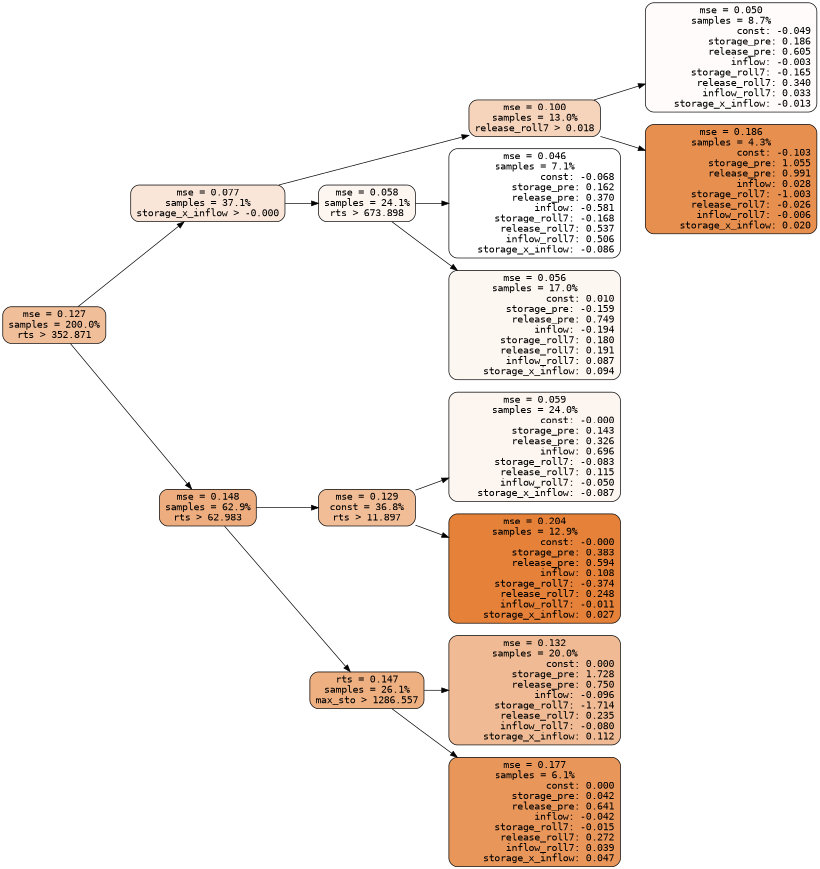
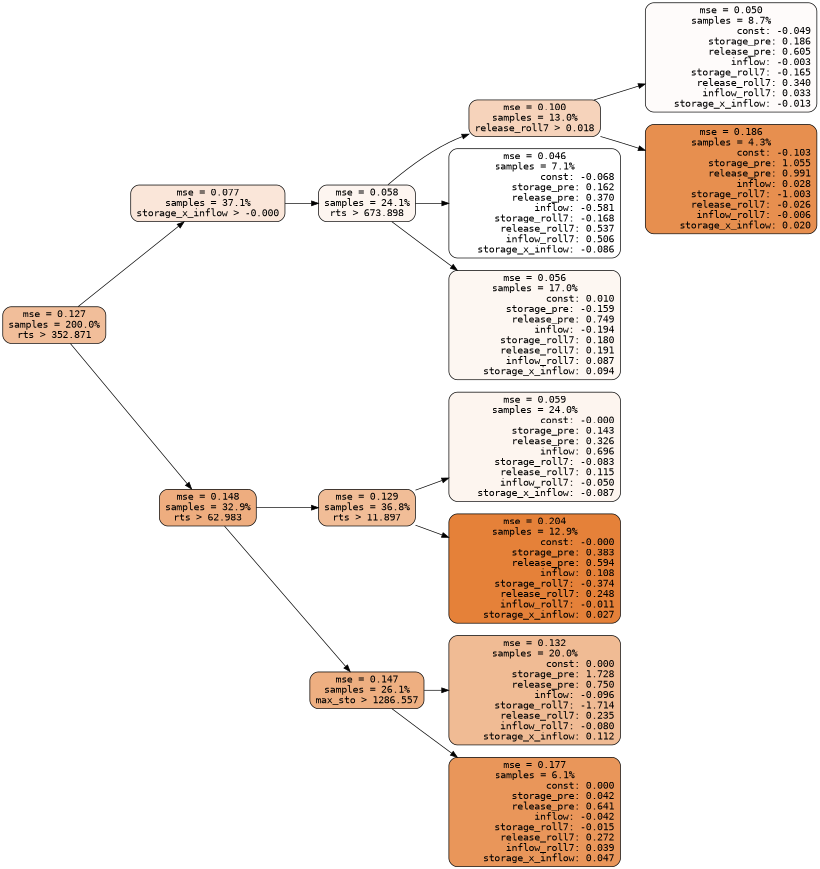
  digraph {
    fontname="DejaVu Sans Mono"
    rankdir=LR
    node [color=black fontname="DejaVu Sans Mono" shape=rectangle style="filled, rounded"]
    edge [fontname="DejaVu Sans Mono"]
    n1 [fillcolor="#f1be9a" label="mse = 0.127\nsamples = 200.0%\nrts > 352.871"]
    n2 [fillcolor="#fae6d9" label="mse = 0.077\nsamples = 37.1%\nstorage_x_inflow > -0.000"]
-   n3 [fillcolor="#eead7f" label="mse = 0.148\nsamples = 62.9%\nrts > 62.983"]
+   n3 [fillcolor="#eead7f" label="mse = 0.148\nsamples = 32.9%\nrts > 62.983"]
    n4 [fillcolor="#fdf5f0" label="mse = 0.058\nsamples = 24.1%\nrts > 673.898"]
    n5 [fillcolor="#f6d3bb" label="mse = 0.100\nsamples = 13.0%\nrelease_roll7 > 0.018"]
-   n6 [fillcolor="#f1bd97" label="mse = 0.129\nconst = 36.8%\nrts > 11.897"]
-   n7 [fillcolor="#eeaf81" label="rts = 0.147\nsamples = 26.1%\nmax_sto > 1286.557"]
+   n6 [fillcolor="#f1bd97" label="mse = 0.129\nsamples = 36.8%\nrts > 11.897"]
+   n7 [fillcolor="#eeaf81" label="mse = 0.147\nsamples = 26.1%\nmax_sto > 1286.557"]
    n8 [fillcolor="#ffffff" label="mse = 0.046\nsamples = 7.1%\n               const: -0.068\n          storage_pre: 0.162\n          release_pre: 0.370\n              inflow: -0.581\n       storage_roll7: -0.168\n        release_roll7: 0.537\n         inflow_roll7: 0.506\n    storage_x_inflow: -0.086"]
    n9 [fillcolor="#fdf7f2" label="mse = 0.056\nsamples = 17.0%\n                const: 0.010\n         storage_pre: -0.159\n          release_pre: 0.749\n              inflow: -0.194\n        storage_roll7: 0.180\n        release_roll7: 0.191\n         inflow_roll7: 0.087\n     storage_x_inflow: 0.094"]
    n10 [fillcolor="#fefbfa" label="mse = 0.050\nsamples = 8.7%\n               const: -0.049\n          storage_pre: 0.186\n          release_pre: 0.605\n              inflow: -0.003\n       storage_roll7: -0.165\n        release_roll7: 0.340\n         inflow_roll7: 0.033\n    storage_x_inflow: -0.013"]
    n11 [fillcolor="#e78f4f" label="mse = 0.186\nsamples = 4.3%\n               const: -0.103\n          storage_pre: 1.055\n          release_pre: 0.991\n               inflow: 0.028\n       storage_roll7: -1.003\n       release_roll7: -0.026\n        inflow_roll7: -0.006\n     storage_x_inflow: 0.020"]
    n12 [fillcolor="#fdf5ef" label="mse = 0.059\nsamples = 24.0%\n               const: -0.000\n          storage_pre: 0.143\n          release_pre: 0.326\n               inflow: 0.696\n       storage_roll7: -0.083\n        release_roll7: 0.115\n        inflow_roll7: -0.050\n    storage_x_inflow: -0.087"]
    n13 [fillcolor="#e58139" label="mse = 0.204\nsamples = 12.9%\n               const: -0.000\n          storage_pre: 0.383\n          release_pre: 0.594\n               inflow: 0.108\n       storage_roll7: -0.374\n        release_roll7: 0.248\n        inflow_roll7: -0.011\n     storage_x_inflow: 0.027"]
    n14 [fillcolor="#f0bb94" label="mse = 0.132\nsamples = 20.0%\n                const: 0.000\n          storage_pre: 1.728\n          release_pre: 0.750\n              inflow: -0.096\n       storage_roll7: -1.714\n        release_roll7: 0.235\n        inflow_roll7: -0.080\n     storage_x_inflow: 0.112"]
    n15 [fillcolor="#e9965a" label="mse = 0.177\nsamples = 6.1%\n                const: 0.000\n          storage_pre: 0.042\n          release_pre: 0.641\n              inflow: -0.042\n       storage_roll7: -0.015\n        release_roll7: 0.272\n         inflow_roll7: 0.039\n     storage_x_inflow: 0.047"]
    n1 -> n2
    n1 -> n3
    n2 -> n4
-   n2 -> n5
+   n4 -> n5
    n3 -> n6
    n3 -> n7
    n4 -> n8
    n4 -> n9
    n5 -> n10
    n5 -> n11
    n6 -> n12
    n6 -> n13
    n7 -> n14
    n7 -> n15
  }
